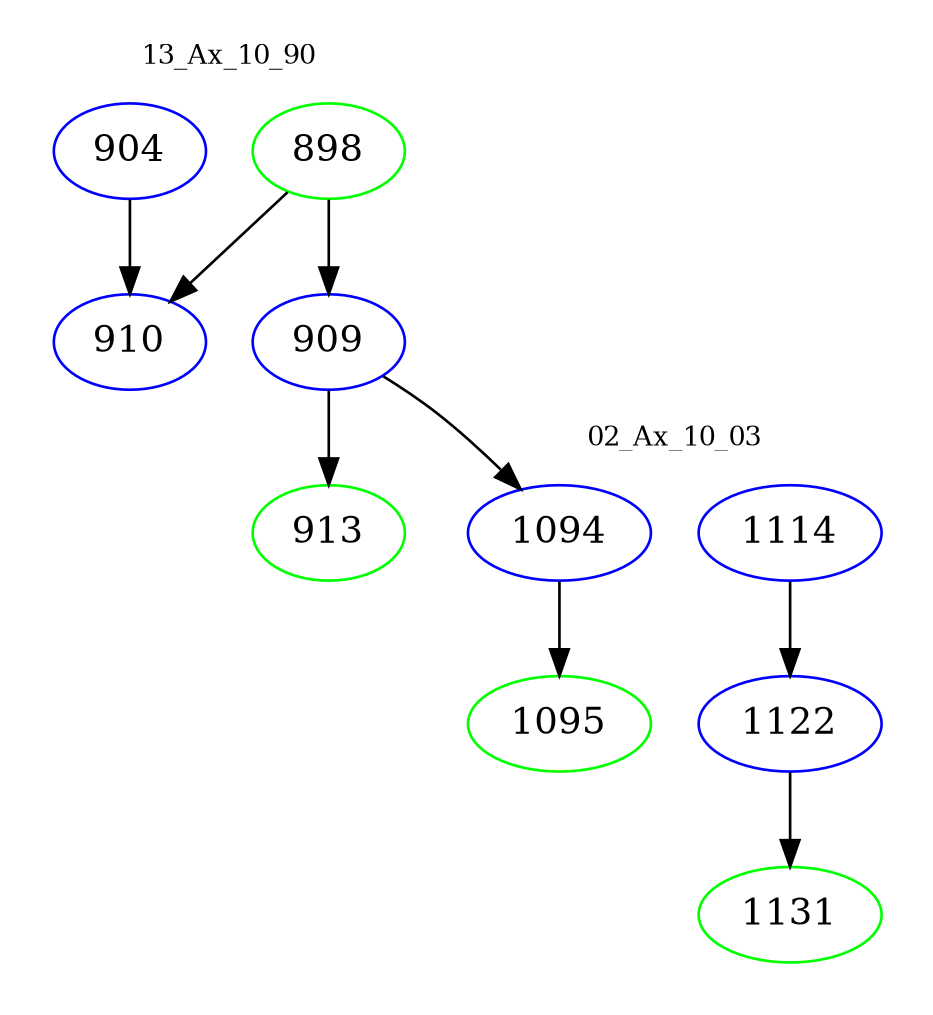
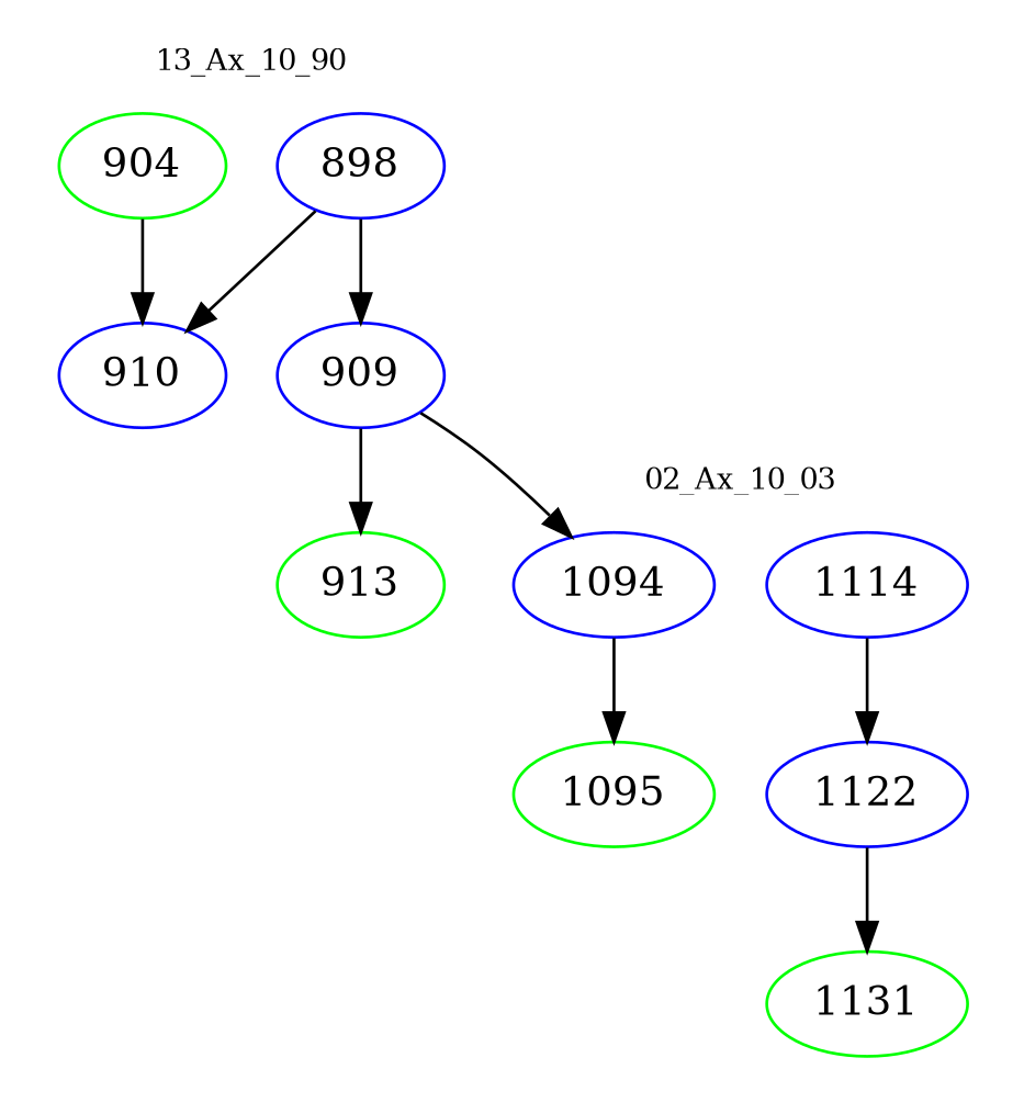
  digraph {
    node [color=blue]
    edge [color=black]
-   n1 [color=green label=898]
-   n2 [label=904]
+   n1 [label=898]
+   n2 [color=green label=904]
    n3 [label=909]
    n4 [label=910]
    n5 [color=green label=913]
    n6 [label=1114]
    n7 [label=1094]
    n8 [label=1122]
    n9 [color=green label=1095]
    n10 [color=green label=1131]
    subgraph cluster_1 {
      color=white
      fontsize=10
      label="13_Ax_10_90"
      n1
      n2
      n3
      n4
      n5
    }
    subgraph cluster_2 {
      color=white
      fontsize=10
      label="02_Ax_10_03"
      n6
      n7
      n8
      n9
      n10
    }
    n1 -> n3
    n1 -> n4
    n2 -> n4
    n3 -> n5
    n3 -> n7
    n6 -> n8
    n7 -> n9
    n8 -> n10
  }
